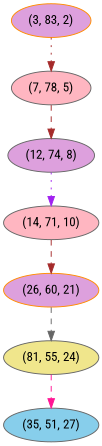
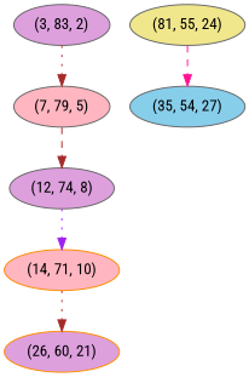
  digraph {
    fontname="Roboto Condensed"
    node [color=gray40 fillcolor=plum fontname="Roboto Condensed" style=filled]
    edge [color=brown fontname="Roboto Condensed" style=dashed]
-   "(7, 79, 5)" [fillcolor=lightpink label="(7, 78, 5)"]
-   "(3, 83, 2)" [color=darkorange]
+   "(7, 79, 5)" [fillcolor=lightpink]
+   "(3, 83, 2)"
    "(12, 74, 8)"
-   "(14, 71, 10)" [fillcolor=lightpink]
+   "(14, 71, 10)" [color=darkorange fillcolor=lightpink]
    "(26, 60, 21)" [color=darkorange]
    n6 [fillcolor=khaki label="(81, 55, 24)"]
-   "(35, 51, 27)" [fillcolor=skyblue]
+   "(35, 51, 27)" [fillcolor=skyblue label="(35, 54, 27)"]
    "(7, 79, 5)" -> "(12, 74, 8)"
    "(3, 83, 2)" -> "(7, 79, 5)" [style=dotted]
    "(12, 74, 8)" -> "(14, 71, 10)" [color=purple style=dotted]
-   "(14, 71, 10)" -> "(26, 60, 21)"
-   "(26, 60, 21)" -> n6 [color=gray40]
+   "(14, 71, 10)" -> "(26, 60, 21)" [style=dotted]
    n6 -> "(35, 51, 27)" [color=deeppink]
  }
